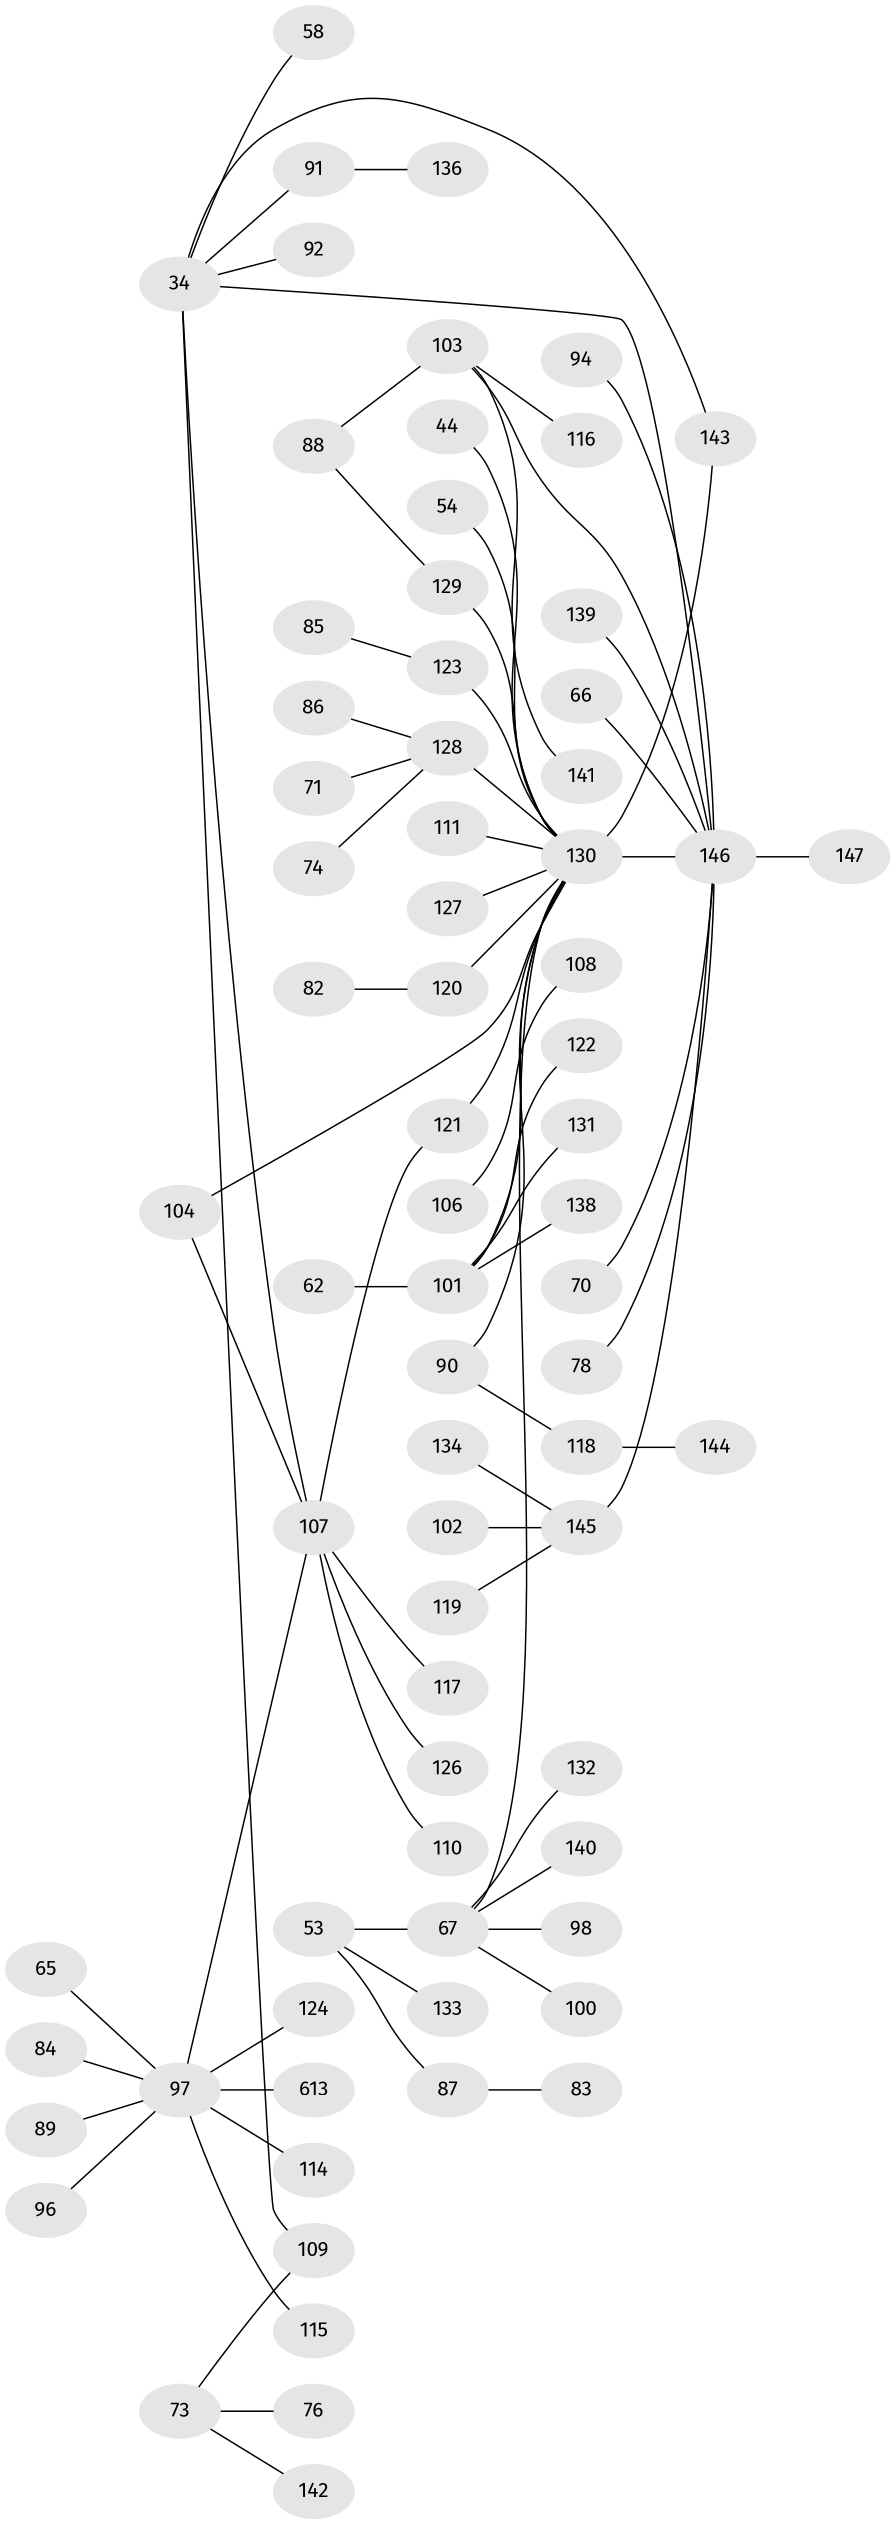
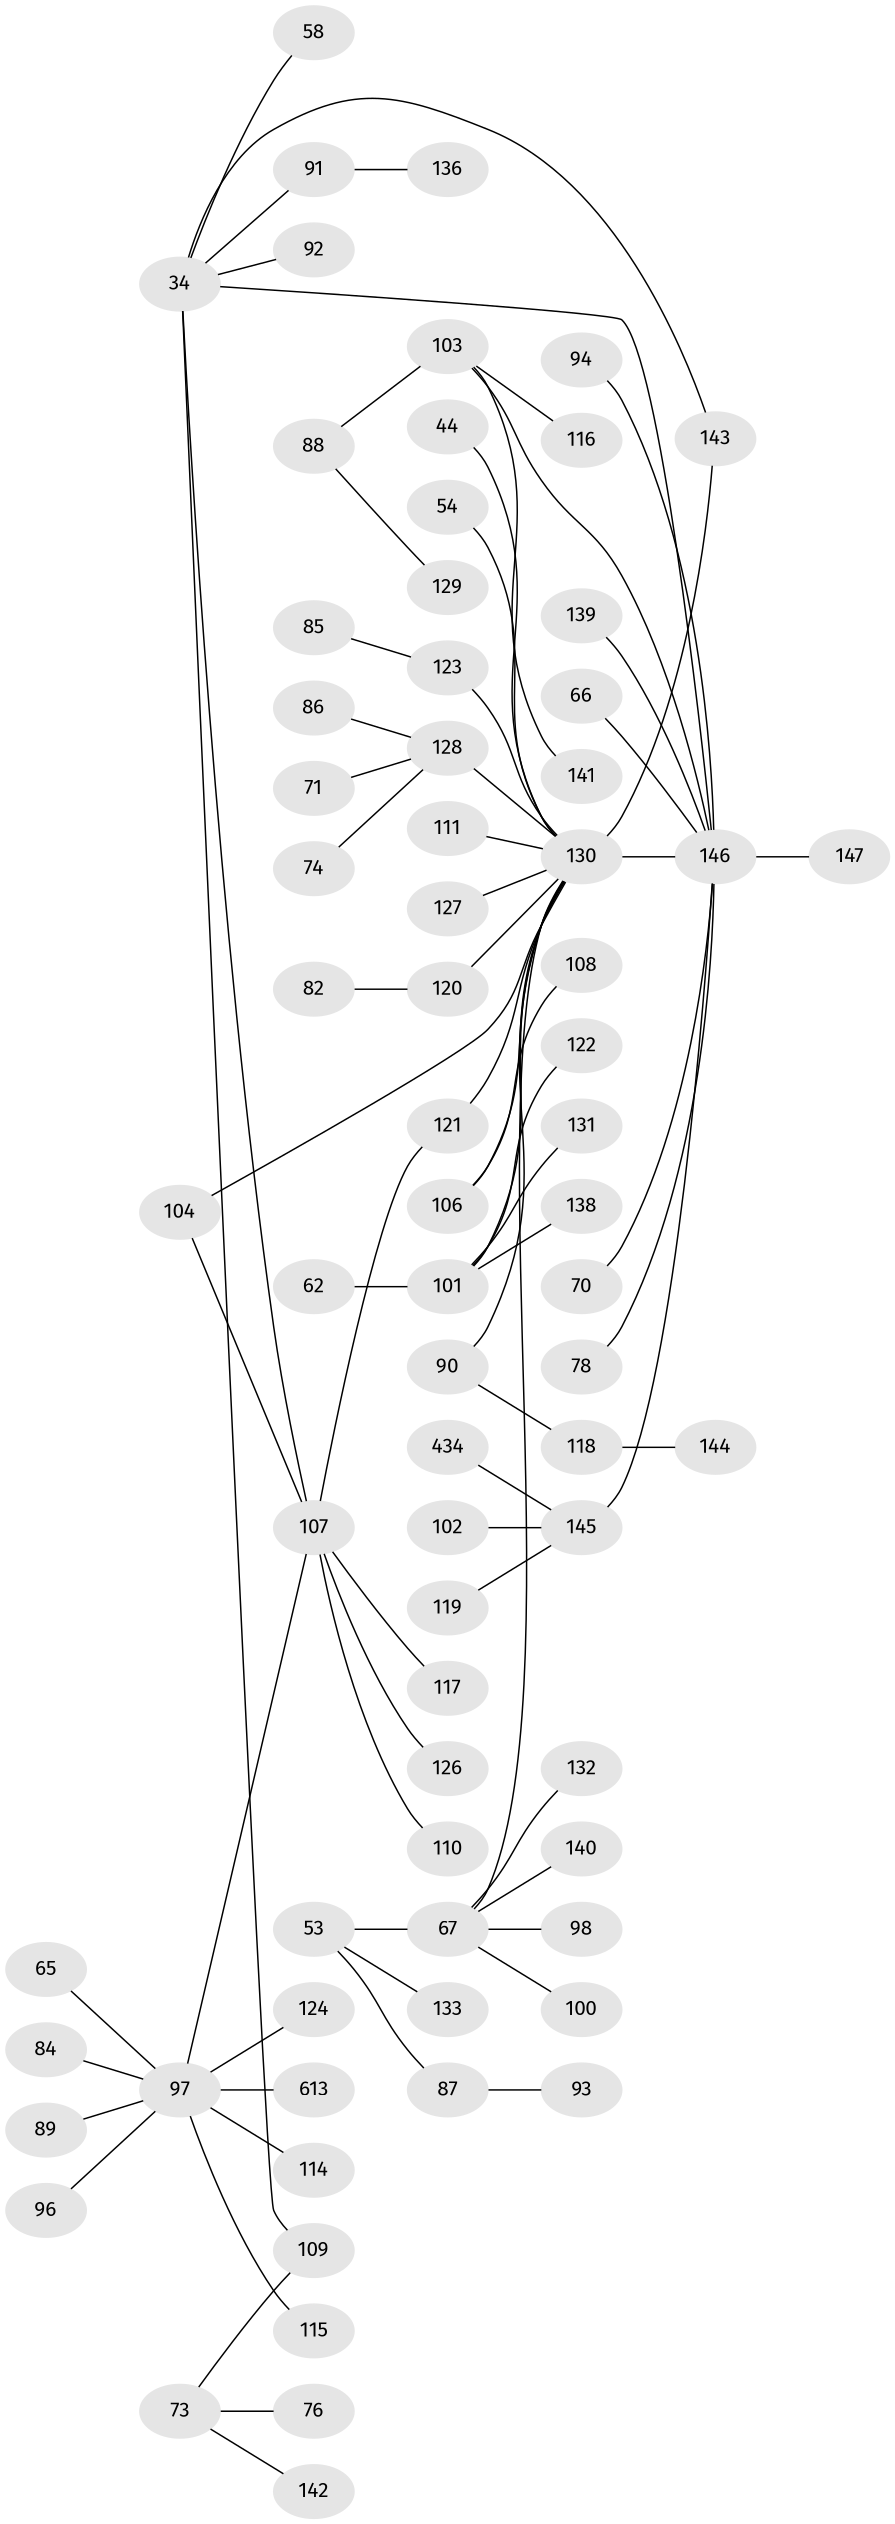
  graph {
    fontname="Fira Sans"
    rankdir=LR
    node [color=gray90 fontname="Fira Sans" style=filled]
    edge [fontname="Fira Sans"]
    34 [super="+5"]
    58
    91
    92
    107 [super="+8+63"]
    109 [super="+40"]
    143 [super="+137"]
    146 [super="+56+81+99"]
    136
    110
    117
    121 [super="+29+50+57"]
    126
    147
    130 [super="+41+12+75"]
    44
    67 [super="+48"]
    98
    100
    132
    140
    53
    87
    133
    73 [super="+65"]
    76
    142
-   93 [label=83]
+   93
    54
    97 [super="+79+69+33+42"]
    n31 [label=613]
    114
    115
    124
    n35 [label=65]
    101 [super="+68"]
    122
    131
    138
    62
    66
    70
    128 [super="+16+20+22+37+38+51"]
    71
    74
    78
    120 [super="+64"]
    82
    84
    123 [super="+60"]
    85
    86
    88 [super="+83"]
    103 [super="+72+80"]
    129
    116
    141
    89
    90
    118
    144
    94
    96
    145 [super="+25+27+135+77"]
    102
    104 [super="+59"]
    106 [super="+105"]
    108
    111
    119
    127
-   134
+   134 [label=434]
    139
    34 -- 58
    34 -- 91
    34 -- 92
    34 -- 107 [weight=2]
    34 -- 109
    34 -- 143
    34 -- 146
    91 -- 136
    107 -- 110
    107 -- 117
    107 -- 121
    107 -- 126
    146 -- 147
    121 -- 130
    130 -- 143
    130 -- 146 [weight=3]
    44 -- 130
    67 -- 130
    67 -- 98
    67 -- 100
    67 -- 132
    67 -- 140
    53 -- 67
    53 -- 87
    53 -- 133
    87 -- 93
    73 -- 109
    73 -- 76
    73 -- 142
    54 -- 130
    97 -- 107
    97 -- n31
    97 -- 114
    97 -- 115
    97 -- 124
    n35 -- 97
    101 -- 130
    101 -- 122
    101 -- 131
    101 -- 138
    62 -- 101
    66 -- 146
    70 -- 146
    128 -- 130
    71 -- 128
    74 -- 128
    78 -- 146
    120 -- 130
    82 -- 120
    84 -- 97
    123 -- 130
    85 -- 123
    86 -- 128
    88 -- 103
    88 -- 129
    103 -- 146
    103 -- 116
    103 -- 141
    89 -- 97
    90 -- 130
    90 -- 118
    118 -- 144
    94 -- 146
    96 -- 97
    145 -- 146
    102 -- 145
    104 -- 107
    104 -- 130
-   129 -- 130
+   106 -- 130
    106 -- 108
    111 -- 130
    119 -- 145
    127 -- 130
    134 -- 145
    139 -- 146
  }
